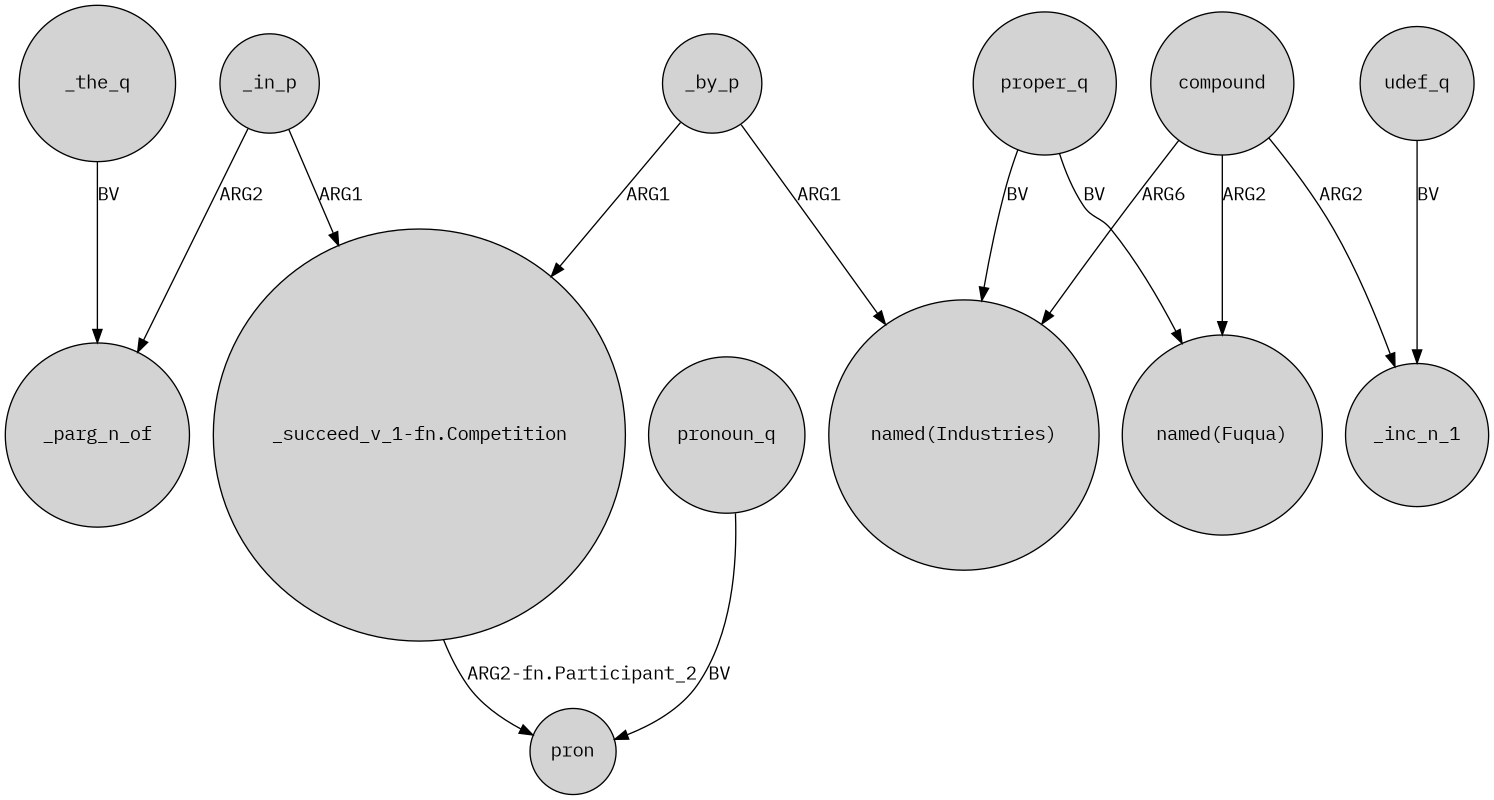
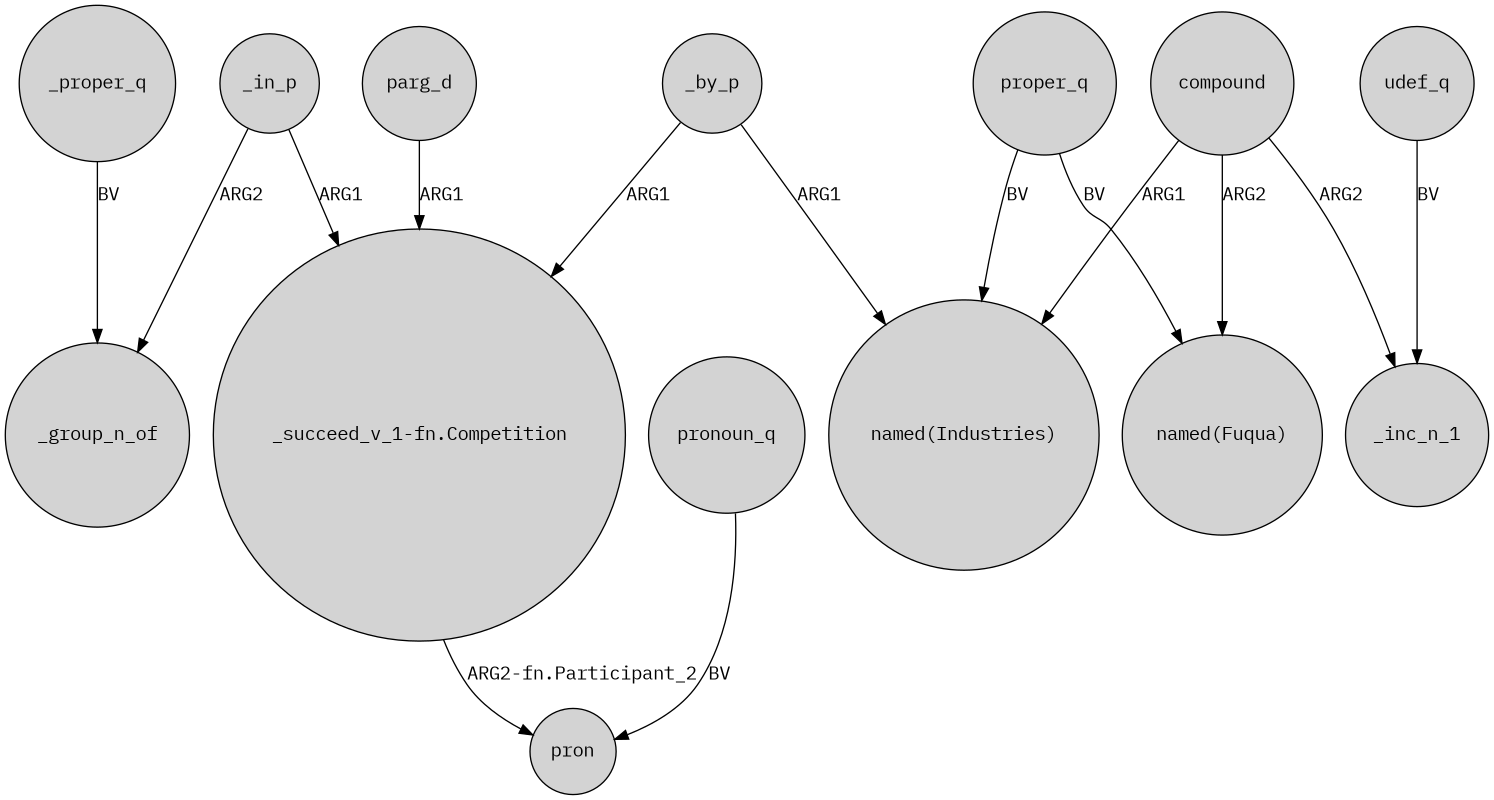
  digraph {
    fontname="IBM Plex Mono"
    node [fontname="IBM Plex Mono" shape=circle style=filled]
    edge [fontname="IBM Plex Mono"]
    _in_p
-   _group_n_of [label=_parg_n_of]
+   _group_n_of
    "_succeed_v_1-fn.Competition"
    pron
    proper_q
    "named(Industries)"
    "named(Fuqua)"
-   _the_q
+   parg_d
+   _the_q [label=_proper_q]
    _by_p
    compound
    _inc_n_1
    pronoun_q
    udef_q
    _in_p -> _group_n_of [label=ARG2]
    _in_p -> "_succeed_v_1-fn.Competition" [label=ARG1]
    "_succeed_v_1-fn.Competition" -> pron [label="ARG2-fn.Participant_2"]
    proper_q -> "named(Industries)" [label=BV]
    proper_q -> "named(Fuqua)" [label=BV]
+   parg_d -> "_succeed_v_1-fn.Competition" [label=ARG1]
    _the_q -> _group_n_of [label=BV]
    _by_p -> "_succeed_v_1-fn.Competition" [label=ARG1]
    _by_p -> "named(Industries)" [label=ARG1]
-   compound -> "named(Industries)" [label=ARG6]
+   compound -> "named(Industries)" [label=ARG1]
    compound -> "named(Fuqua)" [label=ARG2]
    compound -> _inc_n_1 [label=ARG2]
    pronoun_q -> pron [label=BV]
    udef_q -> _inc_n_1 [label=BV]
  }
